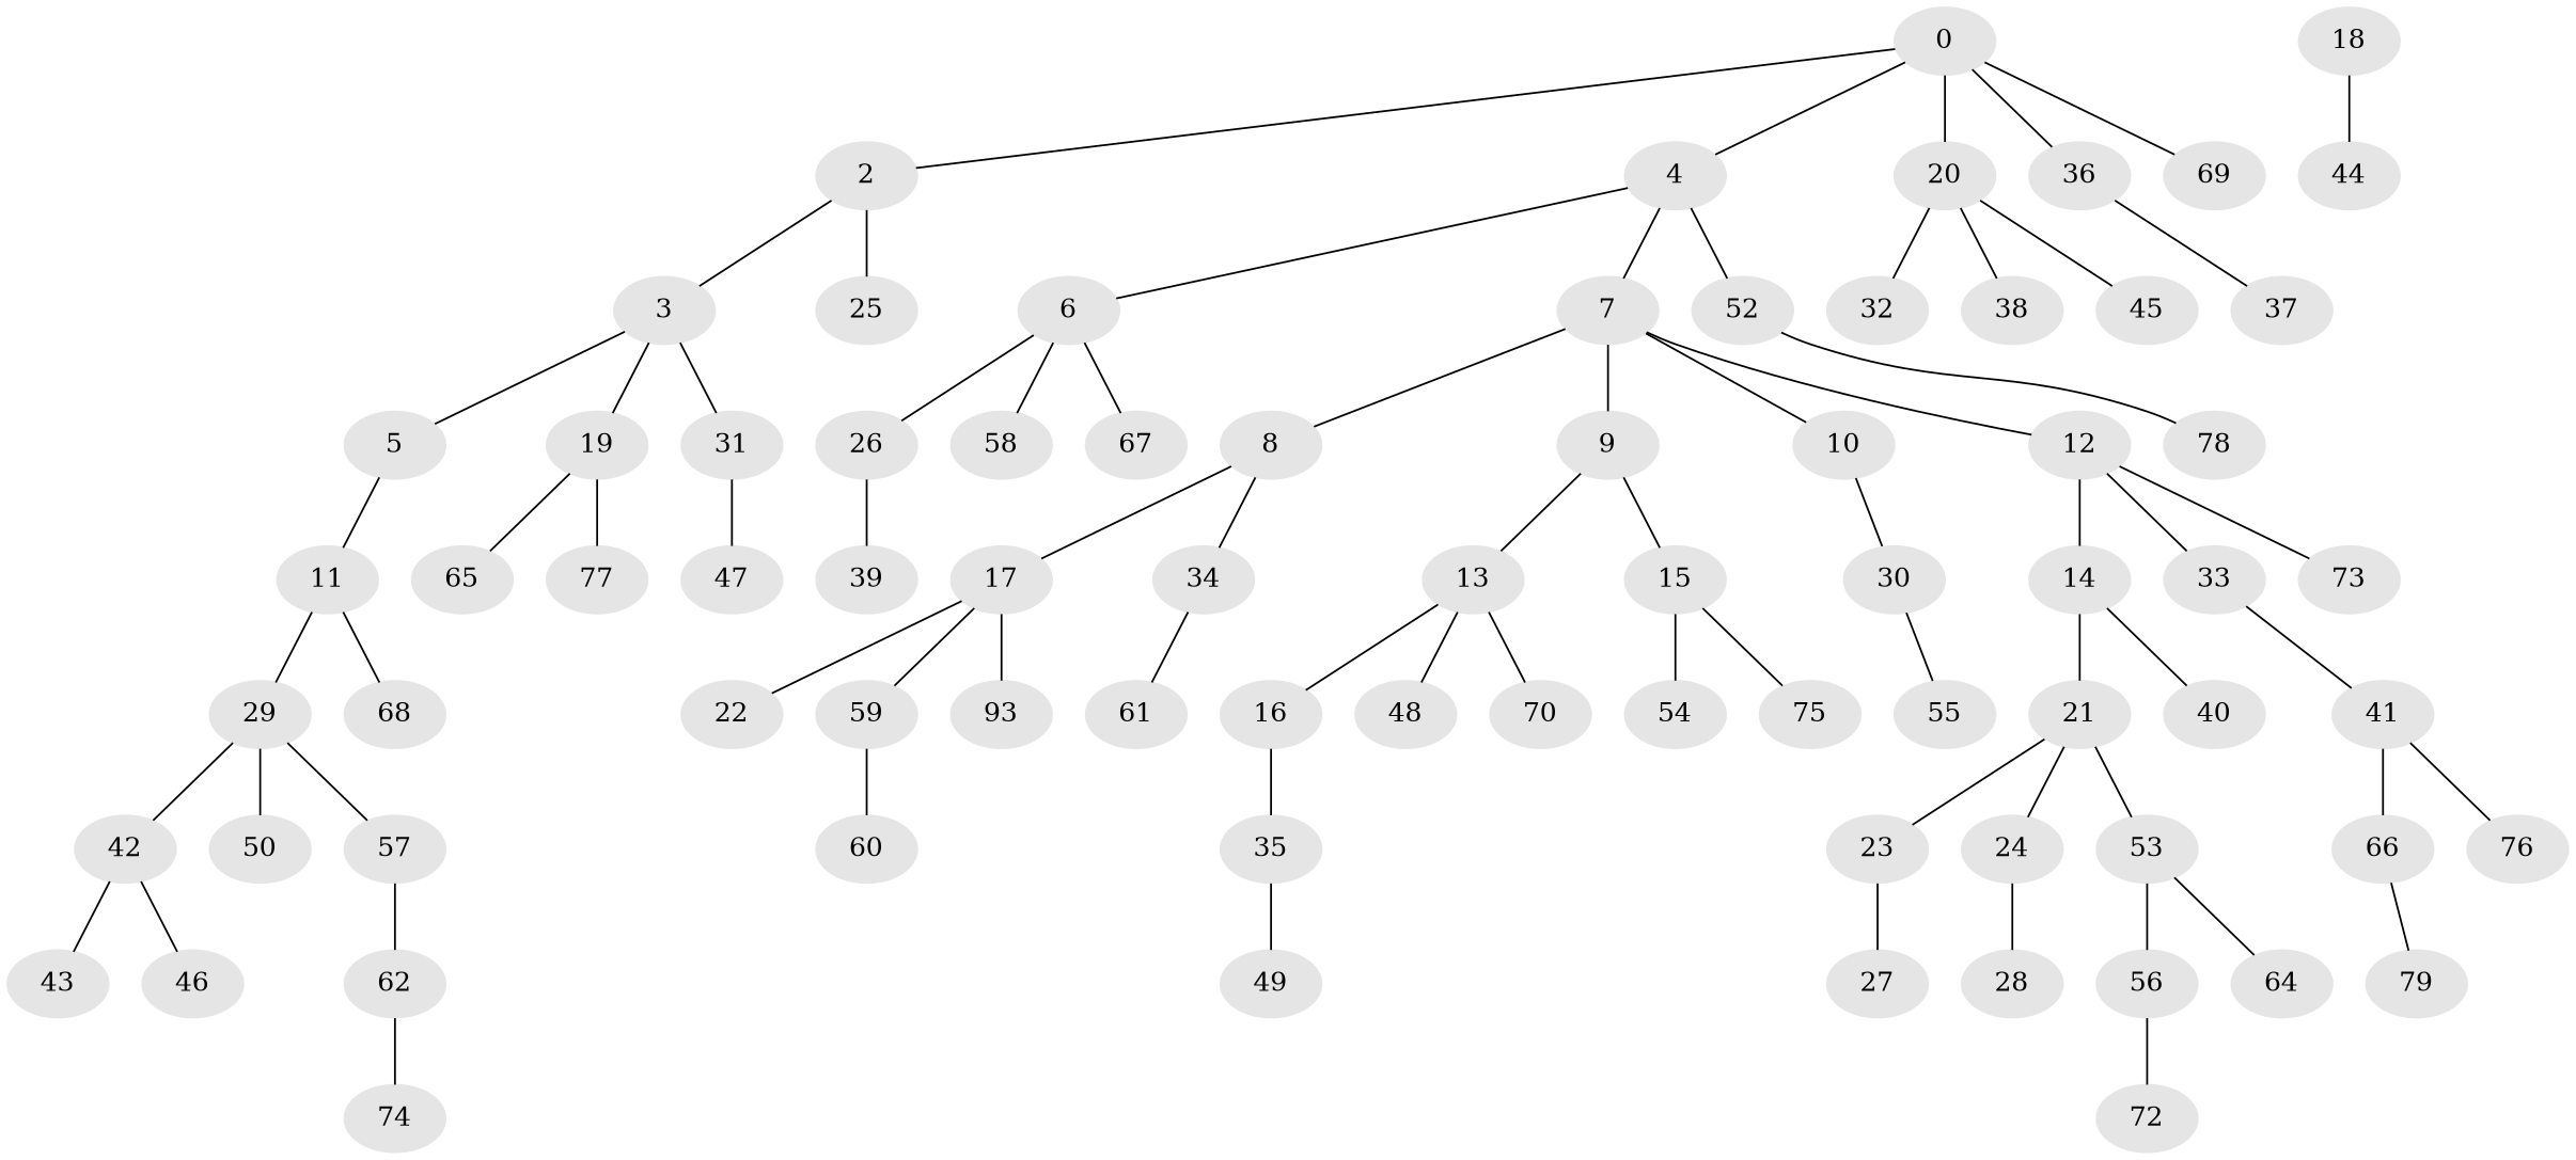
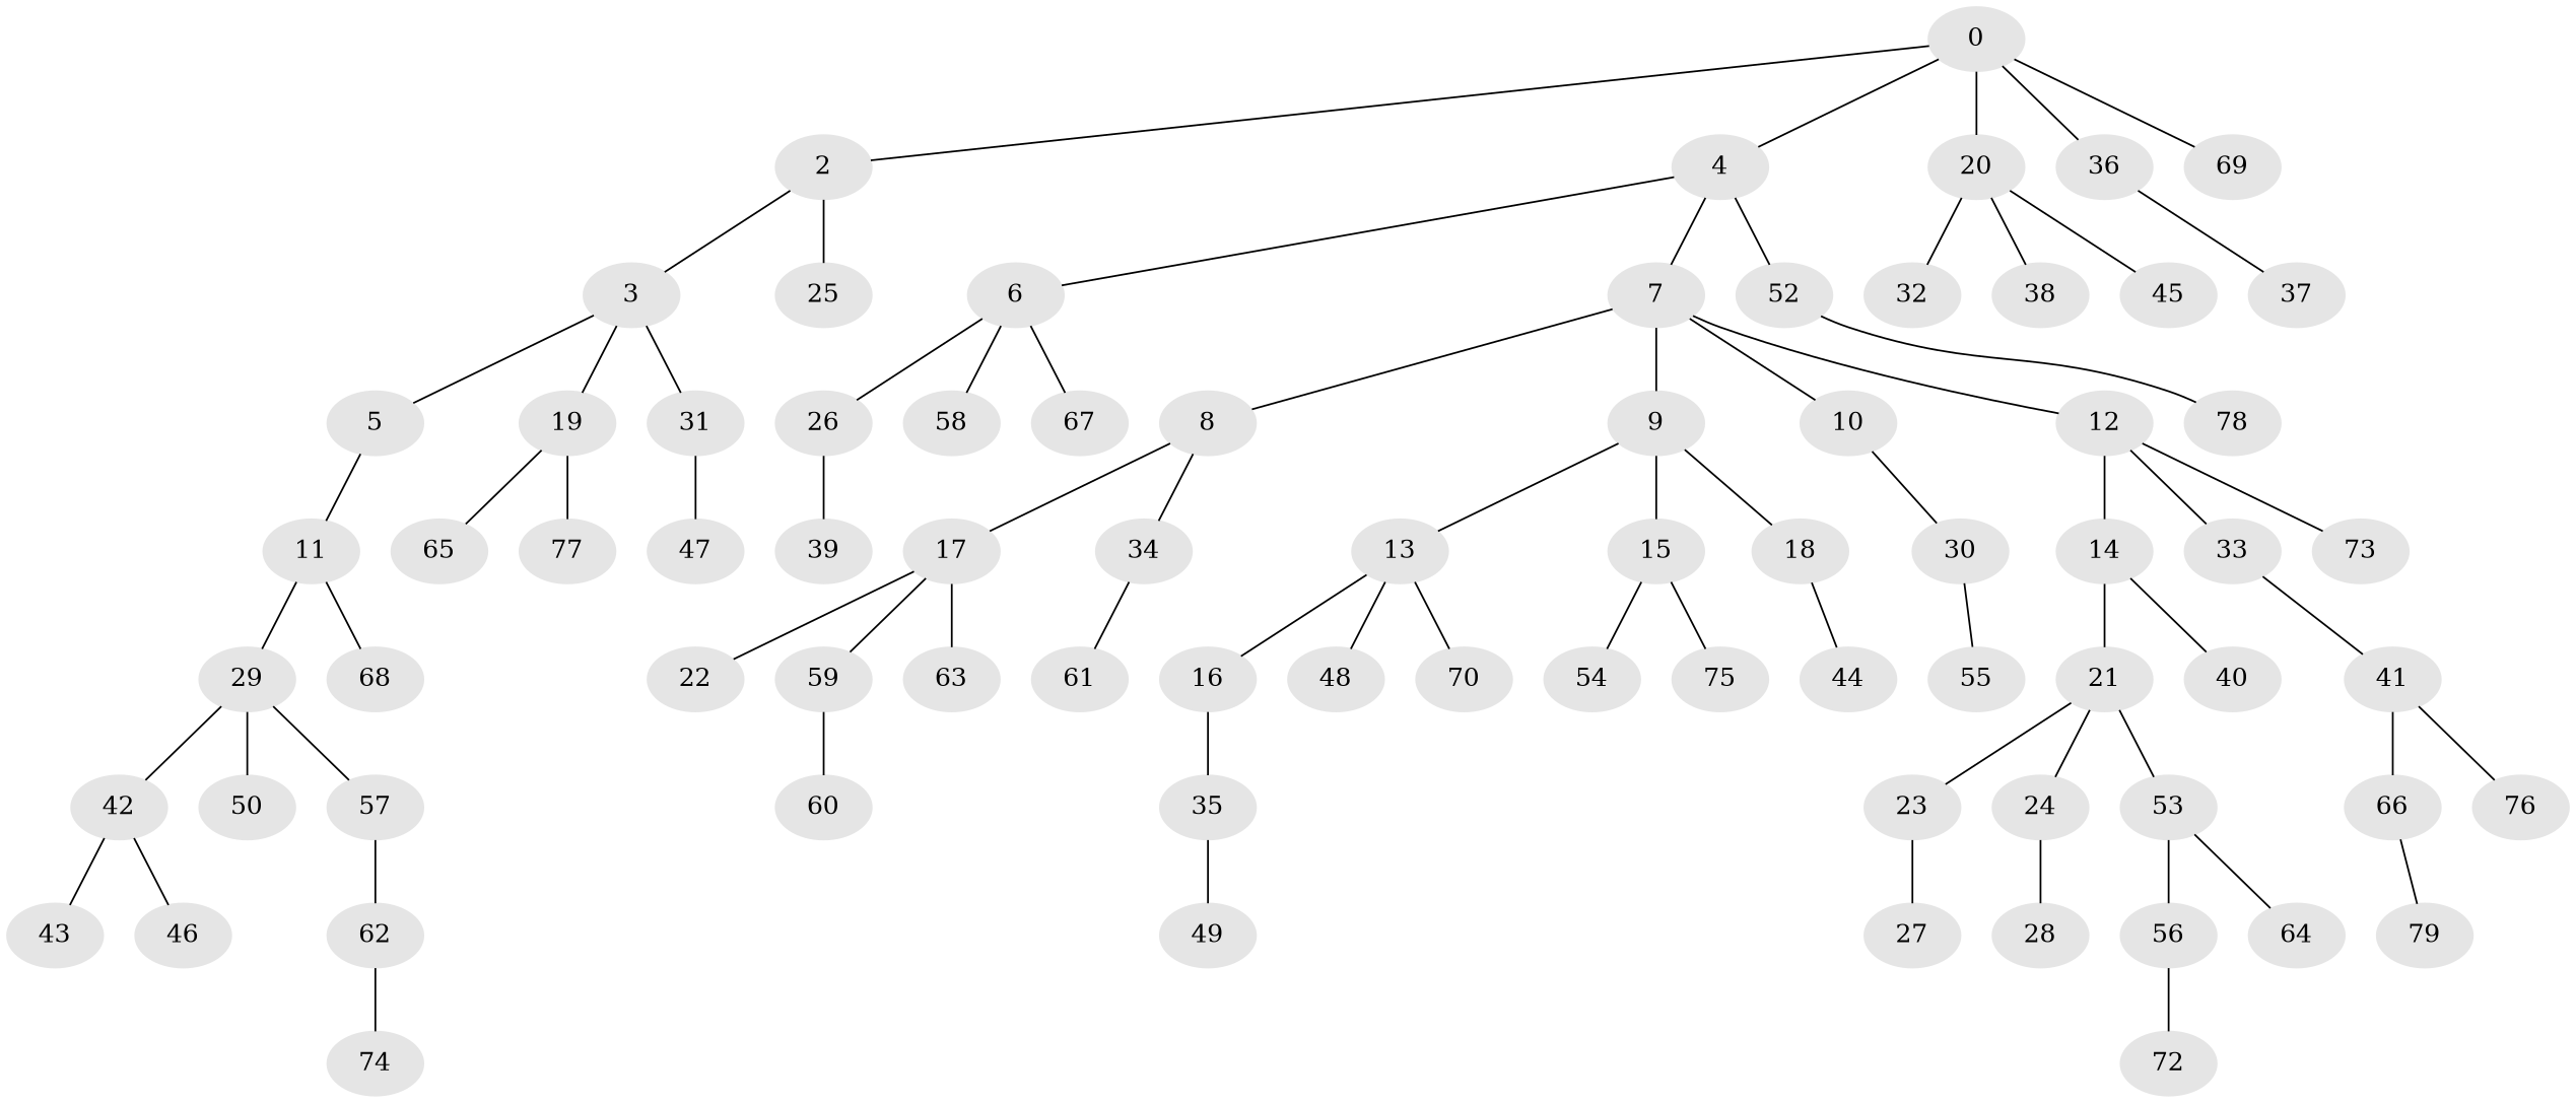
  graph {
    node [color=gray90 style=filled]
    n1 [label=0]
    2
    4
    20
    36
    69
    3
    25
    6
    7
    52
    32
    38
    45
    37
    5
    19
    31
    11
    65
    77
    47
    26
    58
    67
    8
    9
    10
    12
    78
    29
    68
    39
    17
    34
    13
    15
    18
    30
    14
    33
    73
    22
    59
-   63 [label=93]
+   63
    61
    16
    48
    70
    54
    75
    44
    55
    42
    50
    57
    21
    40
    41
    35
    23
    24
    53
    49
    60
    27
    28
    56
    64
    43
    46
    62
    66
    76
    n75 [label=79]
    72
    74
    n1 -- 2
    n1 -- 4
    n1 -- 20
    n1 -- 36
    n1 -- 69
    2 -- 3
    2 -- 25
    4 -- 6
    4 -- 7
    4 -- 52
    20 -- 32
    20 -- 38
    20 -- 45
    36 -- 37
    3 -- 5
    3 -- 19
    3 -- 31
    6 -- 26
    6 -- 58
    6 -- 67
    7 -- 8
    7 -- 9
    7 -- 10
    7 -- 12
    52 -- 78
    5 -- 11
    19 -- 65
    19 -- 77
    31 -- 47
    11 -- 29
    11 -- 68
    26 -- 39
    8 -- 17
    8 -- 34
    9 -- 13
    9 -- 15
+   9 -- 18
    10 -- 30
    12 -- 14
    12 -- 33
    12 -- 73
    29 -- 42
    29 -- 50
    29 -- 57
    17 -- 22
    17 -- 59
    17 -- 63
    34 -- 61
    13 -- 16
    13 -- 48
    13 -- 70
    15 -- 54
    15 -- 75
    18 -- 44
    30 -- 55
    14 -- 21
    14 -- 40
    33 -- 41
    59 -- 60
    16 -- 35
    42 -- 43
    42 -- 46
    57 -- 62
    21 -- 23
    21 -- 24
    21 -- 53
    41 -- 66
    41 -- 76
    35 -- 49
    23 -- 27
    24 -- 28
    53 -- 56
    53 -- 64
    56 -- 72
    62 -- 74
    66 -- n75
  }
